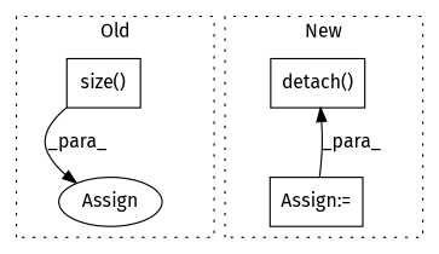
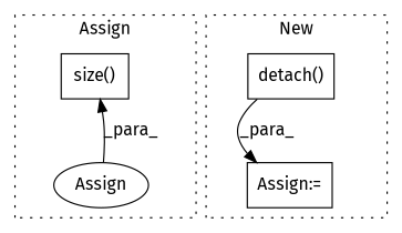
  digraph {
    fontname="Fira Sans"
    node [a=75 fontname="Fira Sans" shape=box]
    edge [fontname="Fira Sans"]
    n1 [l="9,1" label="size()" s="491,501"]
    n2 [a=76 l=1 label=Assign s=500 shape=ellipse]
    n3 [l=29 label="detach()" s=1754]
    n4 [a=68 l=3 label="Assign:=" s=1988]
    subgraph cluster_1 {
-     label=Old
+     label=Assign
      style=dotted
      n1
      n2
    }
    subgraph cluster_2 {
      label=New
      style=dotted
      n3
      n4
    }
-   n1 -> n2 [label=_para_]
-   n4 -> n3 [label=_para_]
+   n2 -> n1 [label=_para_]
+   n3 -> n4 [label=_para_]
  }
